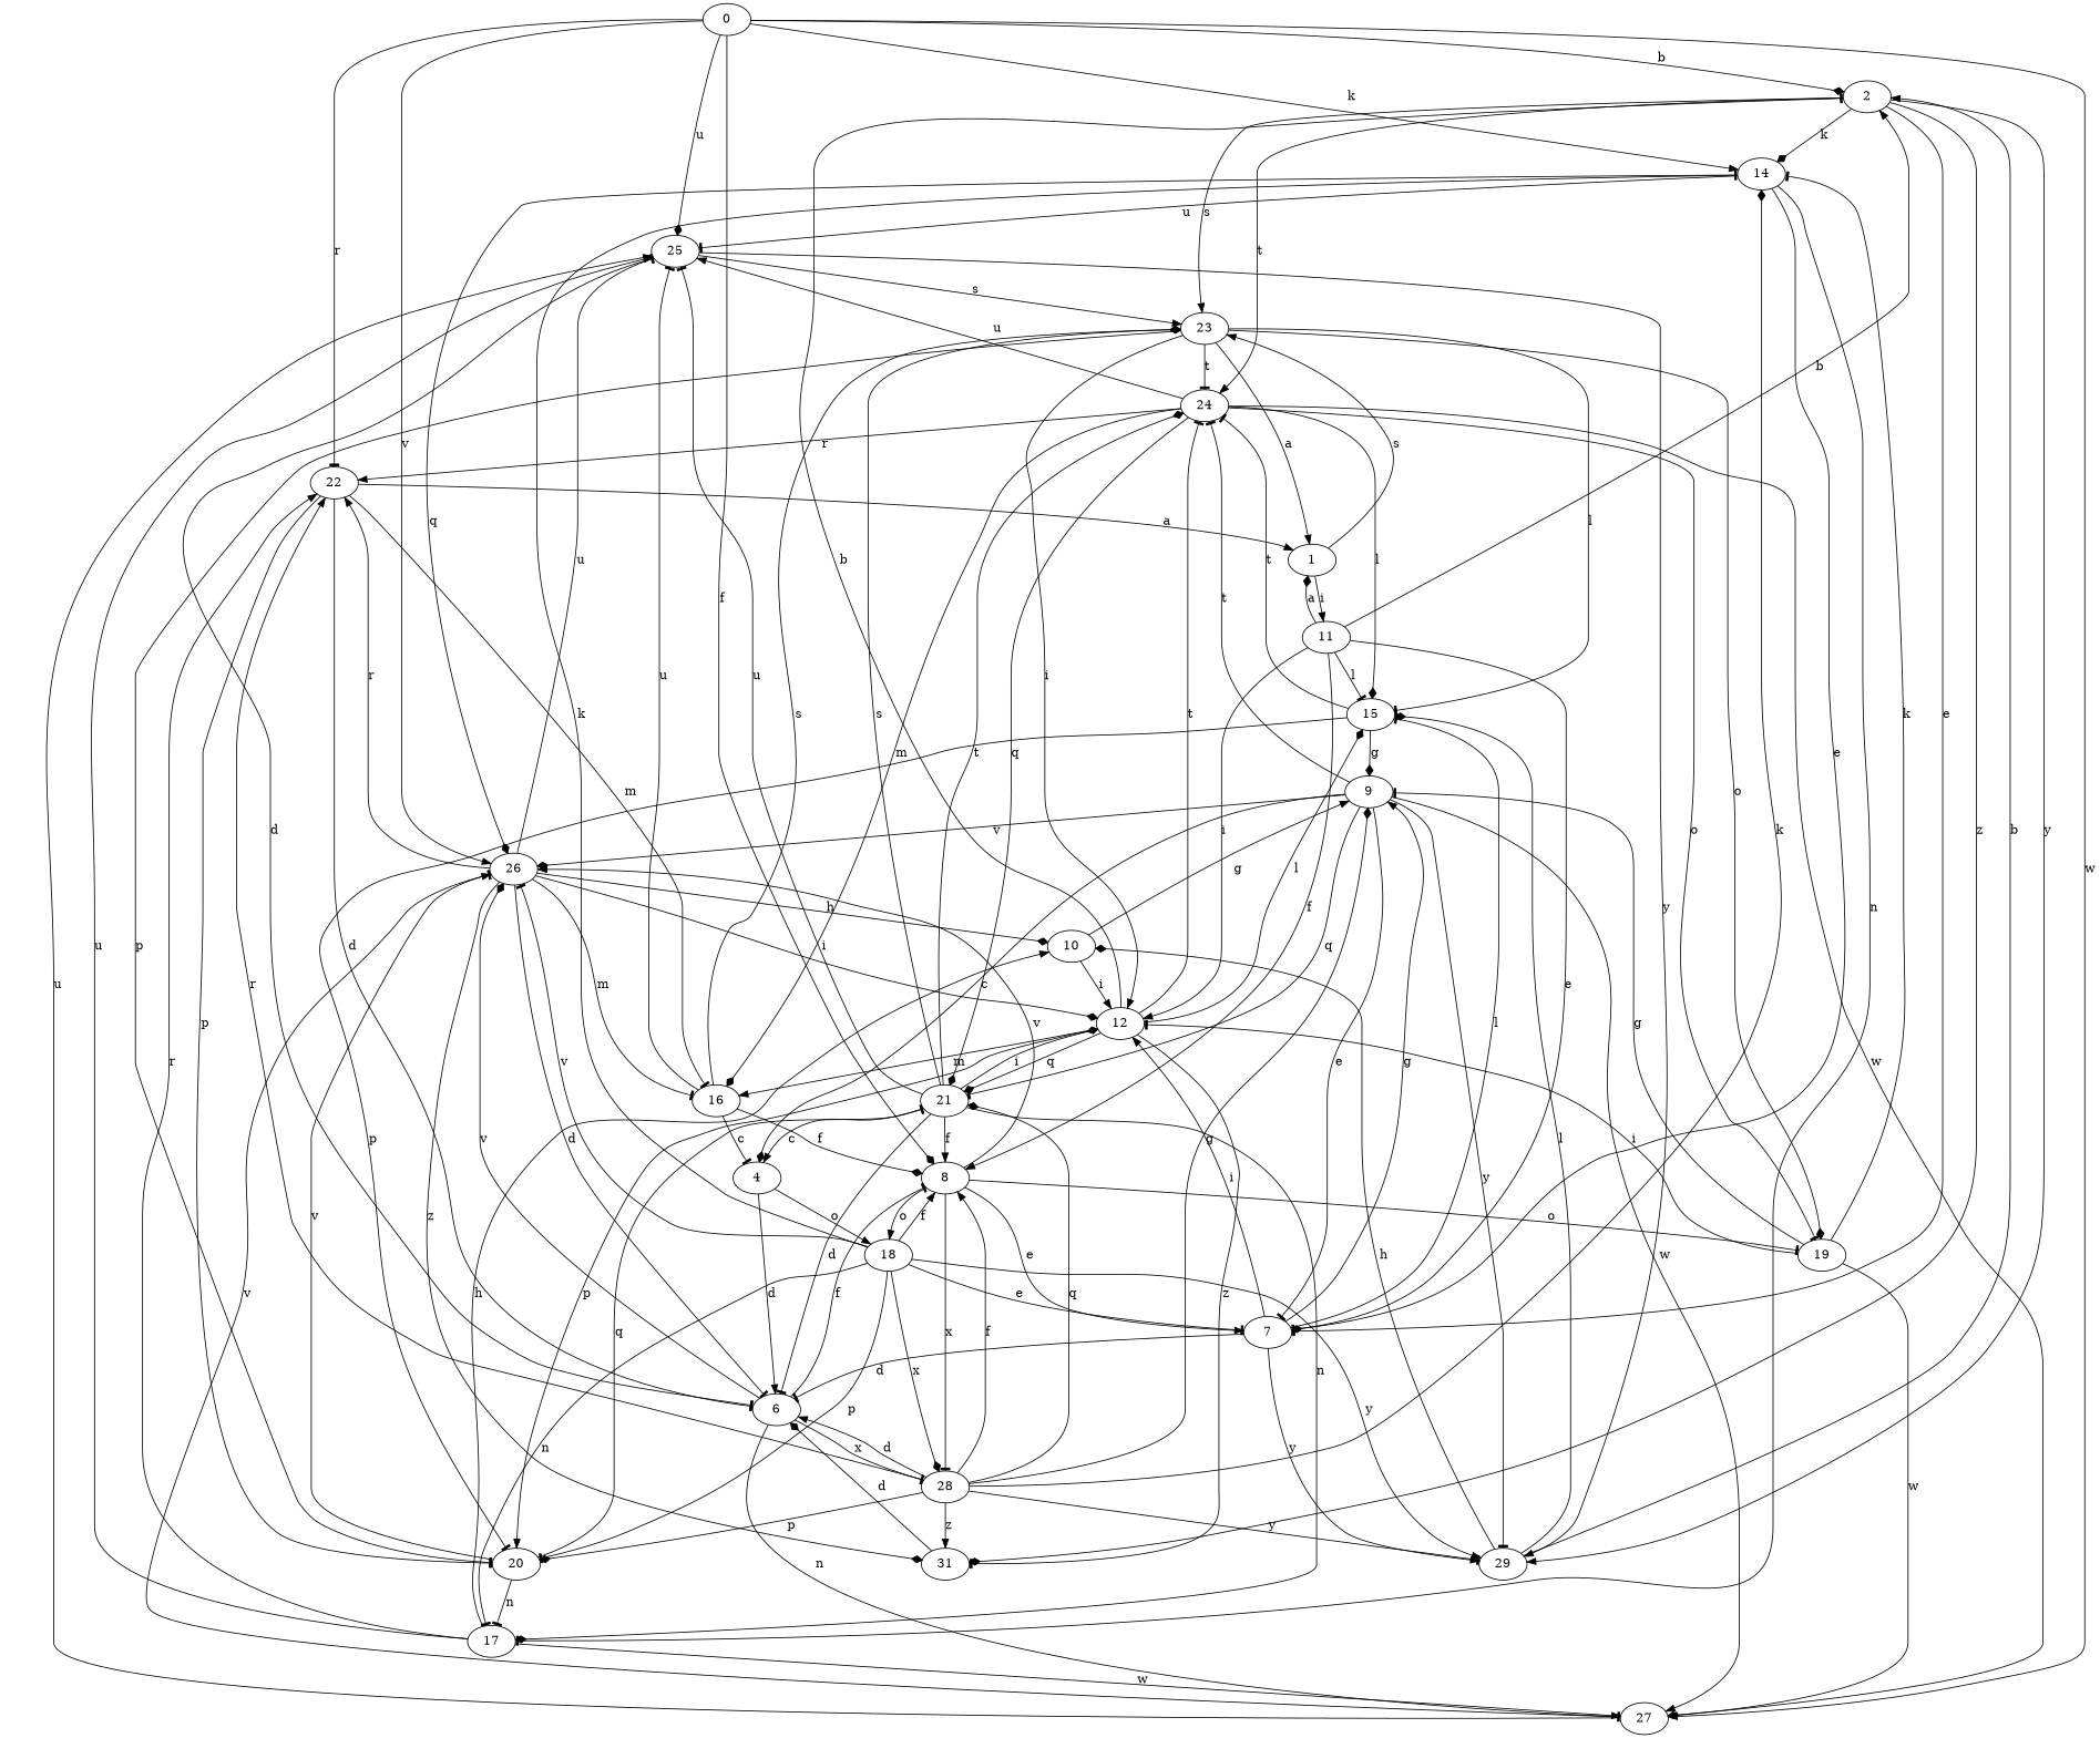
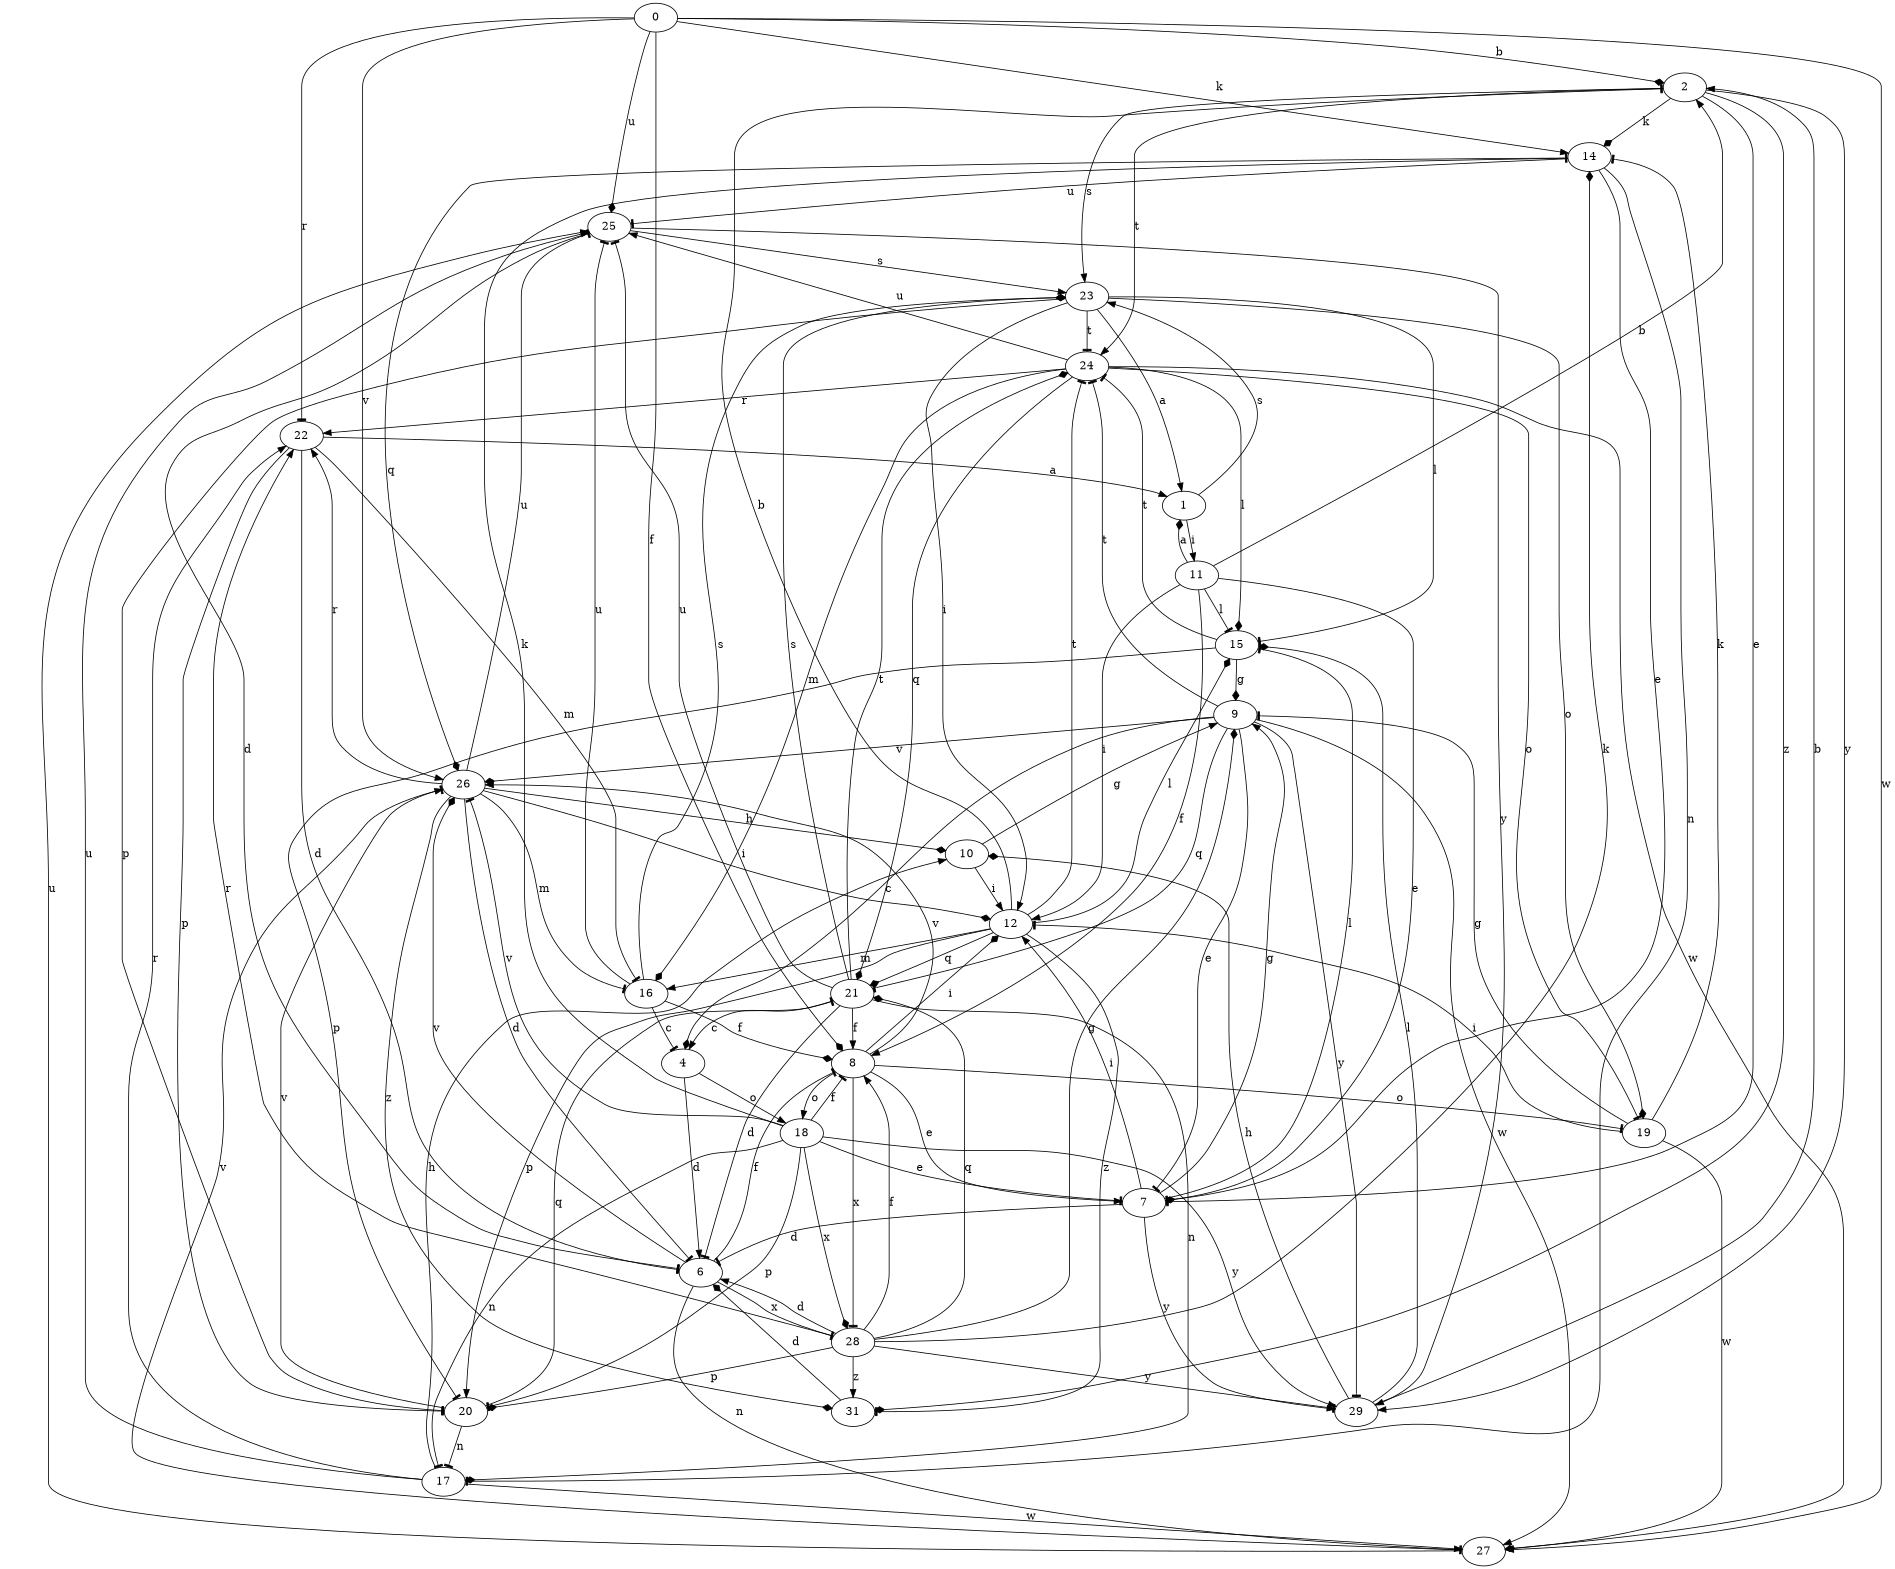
  strict digraph {
    edge [arrowhead=tee]
    0
    2
    8
    14
    22
    25
    26
    27
    23
    7
    24
    29
    31
    18
    28
    19
    17
    1
    6
    16
    20
    12
    10
    11
    15
    9
    21
    4
    0 -> 2 [arrowhead=diamond label=b]
    0 -> 8 [arrowhead=diamond label=f]
    0 -> 14 [arrowhead=normal label=k]
    0 -> 22 [label=r]
    0 -> 25 [arrowhead=diamond label=u]
    0 -> 26 [arrowhead=normal label=v]
    0 -> 27 [arrowhead=normal label=w]
    2 -> 14 [arrowhead=diamond label=k]
    2 -> 23 [arrowhead=normal label=s]
    2 -> 7 [label=e]
    2 -> 24 [arrowhead=normal label=t]
    2 -> 29 [arrowhead=normal label=y]
    2 -> 31 [arrowhead=diamond label=z]
    8 -> 26 [arrowhead=normal label=v]
    8 -> 7 [arrowhead=normal label=e]
    8 -> 18 [arrowhead=normal label=o]
    8 -> 28 [label=x]
    8 -> 19 [label=o]
    14 -> 25 [label=u]
    14 -> 26 [arrowhead=diamond label=q]
    14 -> 7 [label=e]
    14 -> 17 [label=n]
    22 -> 1 [arrowhead=normal label=a]
    22 -> 6 [label=d]
    22 -> 16 [label=m]
    22 -> 20 [label=p]
    25 -> 23 [arrowhead=normal label=s]
    25 -> 29 [arrowhead=normal label=y]
    25 -> 6 [label=d]
    26 -> 22 [arrowhead=normal label=r]
    26 -> 25 [label=u]
    26 -> 31 [arrowhead=diamond label=z]
    26 -> 6 [label=d]
    26 -> 16 [label=m]
    26 -> 12 [arrowhead=diamond label=i]
    26 -> 10 [arrowhead=diamond label=h]
    27 -> 25 [arrowhead=normal label=u]
    27 -> 26 [label=v]
    23 -> 24 [label=t]
    23 -> 19 [arrowhead=diamond label=o]
    23 -> 1 [arrowhead=normal label=a]
    23 -> 20 [label=p]
    23 -> 12 [arrowhead=normal label=i]
    23 -> 15 [label=l]
    7 -> 29 [arrowhead=normal label=y]
    7 -> 6 [label=d]
    7 -> 12 [arrowhead=normal label=i]
    7 -> 15 [label=l]
    7 -> 9 [arrowhead=normal label=g]
    24 -> 22 [arrowhead=normal label=r]
    24 -> 25 [arrowhead=normal label=u]
    24 -> 27 [arrowhead=diamond label=w]
    24 -> 19 [label=o]
    24 -> 16 [arrowhead=diamond label=m]
    24 -> 15 [arrowhead=diamond label=l]
    24 -> 21 [arrowhead=diamond label=q]
    29 -> 2 [arrowhead=normal label=b]
    29 -> 10 [arrowhead=diamond label=h]
    29 -> 15 [arrowhead=diamond label=l]
    31 -> 6 [arrowhead=diamond label=d]
-   18 -> 8 [arrowhead=normal label=f]
+   18 -> 8 [label=f]
    18 -> 14 [label=k]
    18 -> 26 [label=v]
    18 -> 7 [label=e]
    18 -> 29 [arrowhead=normal label=y]
    18 -> 28 [arrowhead=diamond label=x]
    18 -> 17 [label=n]
    18 -> 20 [label=p]
    28 -> 8 [arrowhead=normal label=f]
    28 -> 14 [arrowhead=diamond label=k]
    28 -> 22 [arrowhead=normal label=r]
    28 -> 29 [label=y]
    28 -> 31 [arrowhead=normal label=z]
    28 -> 6 [arrowhead=normal label=d]
    28 -> 20 [arrowhead=diamond label=p]
    28 -> 9 [arrowhead=diamond label=g]
    28 -> 21 [arrowhead=diamond label=q]
    19 -> 14 [label=k]
    19 -> 27 [arrowhead=normal label=w]
    19 -> 12 [label=i]
    19 -> 9 [label=g]
    17 -> 22 [arrowhead=normal label=r]
    17 -> 25 [arrowhead=normal label=u]
    17 -> 27 [arrowhead=normal label=w]
    17 -> 10 [arrowhead=normal label=h]
    1 -> 23 [arrowhead=normal label=s]
    1 -> 11 [arrowhead=normal label=i]
    6 -> 8 [label=f]
    6 -> 26 [arrowhead=diamond label=v]
    6 -> 27 [label=n]
    6 -> 28 [label=x]
    16 -> 8 [arrowhead=diamond label=f]
    16 -> 25 [label=u]
    16 -> 23 [arrowhead=diamond label=s]
    16 -> 4 [label=c]
    20 -> 26 [arrowhead=normal label=v]
    20 -> 17 [label=n]
    20 -> 21 [label=q]
    12 -> 2 [label=b]
    12 -> 24 [label=t]
    12 -> 31 [label=z]
    12 -> 16 [arrowhead=normal label=m]
    12 -> 20 [arrowhead=normal label=p]
    12 -> 15 [arrowhead=diamond label=l]
    12 -> 21 [arrowhead=diamond label=q]
    10 -> 12 [arrowhead=normal label=i]
    10 -> 9 [arrowhead=normal label=g]
    11 -> 2 [arrowhead=normal label=b]
    11 -> 8 [arrowhead=normal label=f]
    11 -> 7 [arrowhead=diamond label=e]
    11 -> 1 [arrowhead=diamond label=a]
    11 -> 12 [arrowhead=normal label=i]
    11 -> 15 [label=l]
    15 -> 24 [label=t]
    15 -> 20 [label=p]
    15 -> 9 [arrowhead=diamond label=g]
    9 -> 26 [arrowhead=diamond label=v]
    9 -> 27 [arrowhead=normal label=w]
    9 -> 7 [label=e]
    9 -> 24 [label=t]
    9 -> 29 [label=y]
    9 -> 21 [label=q]
    9 -> 4 [arrowhead=diamond label=c]
    21 -> 8 [arrowhead=normal label=f]
    21 -> 25 [label=u]
    21 -> 23 [arrowhead=diamond label=s]
    21 -> 24 [arrowhead=diamond label=t]
    21 -> 17 [arrowhead=diamond label=n]
    21 -> 6 [label=d]
-   21 -> 12 [arrowhead=diamond label=i]
+   8 -> 12 [arrowhead=diamond label=i]
    21 -> 4 [arrowhead=normal label=c]
    4 -> 18 [arrowhead=normal label=o]
    4 -> 6 [arrowhead=normal label=d]
  }
